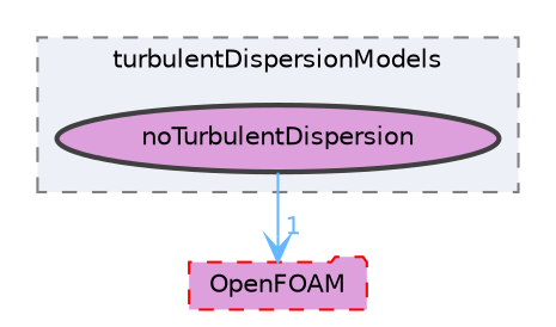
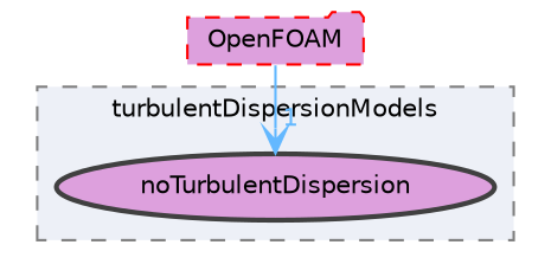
  digraph {
    compound=true
    node [fillcolor=plum fontname=Helvetica fontsize=10]
    n1 [color=grey25 height=0.2 label=noTurbulentDispersion shape=ellipse style="filled,bold" width=0.4]
    n2 [color=red height=0.2 label=OpenFOAM shape=folder style="filled,dashed" width=0.4]
    subgraph cluster_1 {
      bgcolor="#edf0f7"
      fontname=Helvetica
      fontsize=10
      label=turbulentDispersionModels
      pencolor=grey50
      style="filled,dashed"
      n1
    }
-   n1 -> n2 [color=steelblue1 fontcolor=steelblue1 fontname=Helvetica fontsize=10 headlabel=1 labeldistance=1.5 labelfontname=Helvetica labelfontsize=10 style=solid arrowhead=vee]
+   n2 -> n1 [color=steelblue1 fontcolor=steelblue1 fontname=Helvetica fontsize=10 headlabel=1 labeldistance=1.5 labelfontname=Helvetica labelfontsize=10 style=solid arrowhead=vee]
  }
